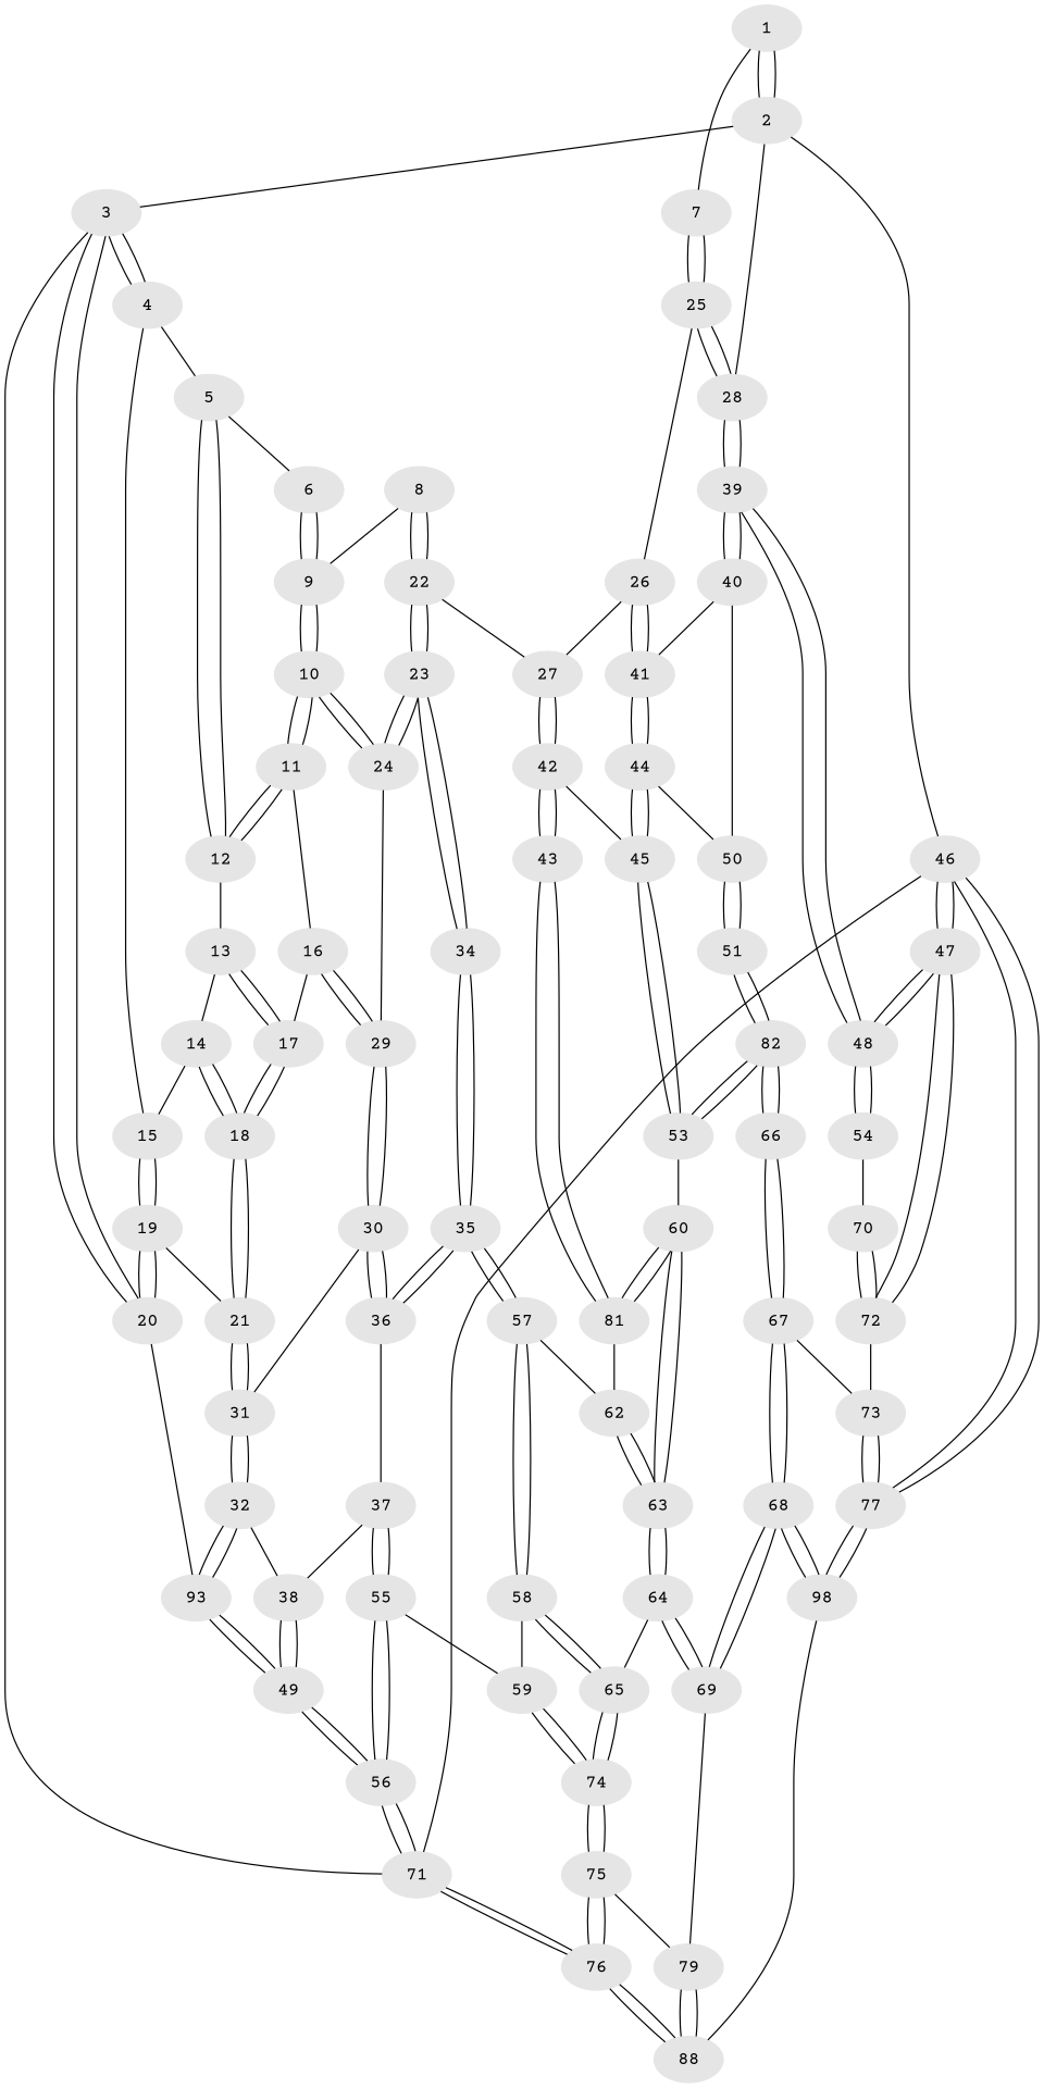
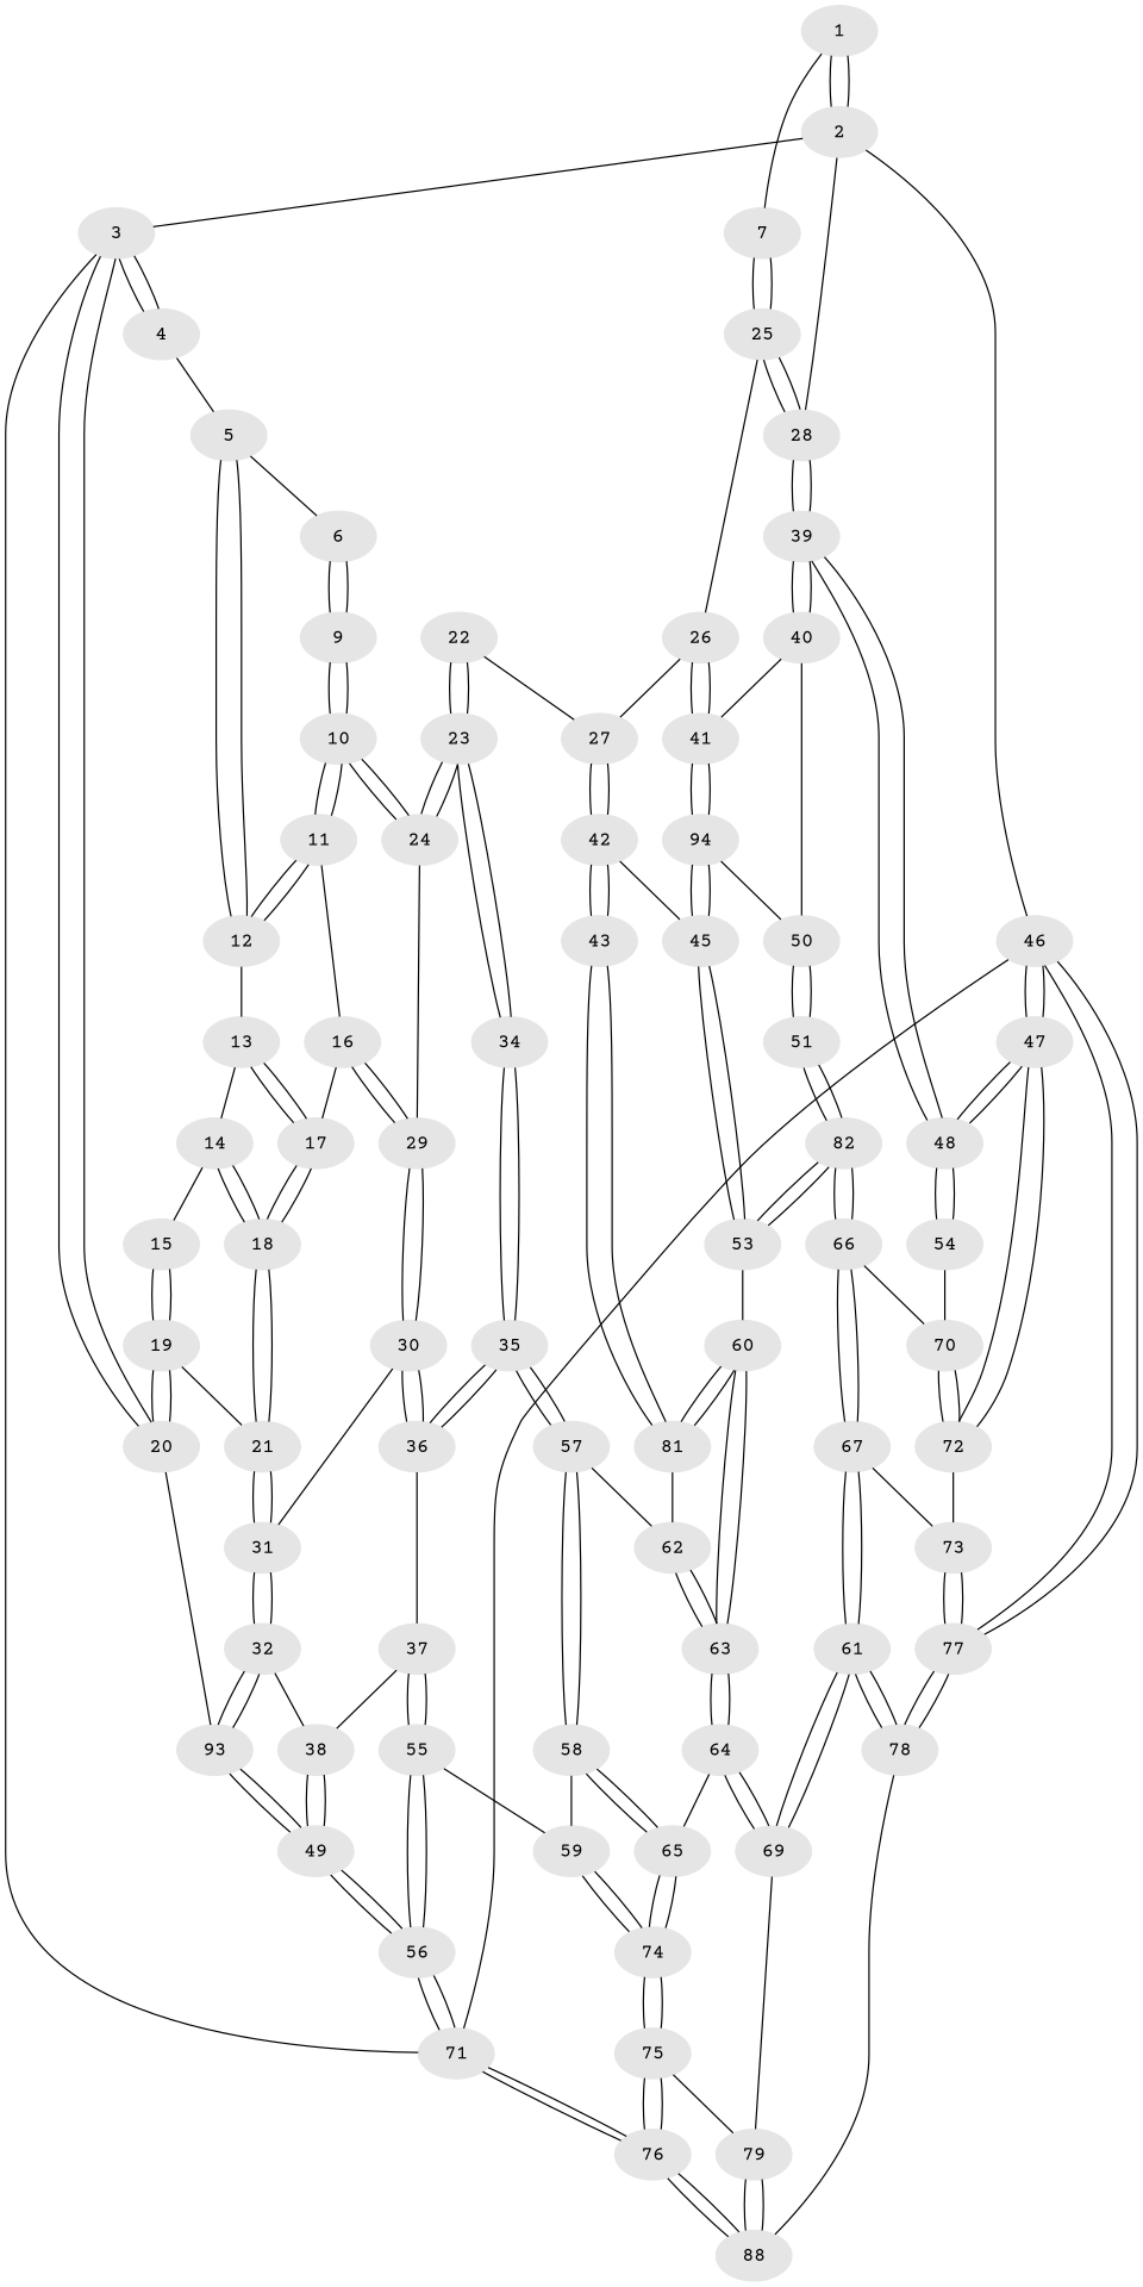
  graph {
    fontname="Courier Prime"
    node [color=gray90 fontname="Courier Prime" style=filled]
    edge [fontname="Courier Prime"]
    1
    2
    7
    3
    28
    46
    25
    4
    20
    71
    39
    47
    77
    5
    15
    n16 [label=93]
    76
    6
    12
    19
    9
    13
    10
-   8
    22
    26
    23
    27
    11
    24
    16
    29
    17
    14
    18
    21
    30
    31
    49
    32
    34
    42
    35
    41
-   44
+   44 [label=94]
    43
    45
    40
    48
    36
    37
    38
    56
    57
    n55 [label=81]
    58
    62
    55
    59
    50
    54
    51
    53
    60
    72
-   78 [label=98]
+   78
    73
    70
    n69 [label=82]
    66
    67
    63
    74
    65
    75
    64
    69
    79
-   68
+   68 [label=61]
    n80 [label=88]
    1 -- 2
    1 -- 2
    1 -- 7
    2 -- 3
    2 -- 28
    2 -- 46
    7 -- 25
    7 -- 25
    3 -- 4
    3 -- 4
    3 -- 20
    3 -- 20
    3 -- 71
    28 -- 39
    28 -- 39
    46 -- 71
    46 -- 47
    46 -- 47
    46 -- 77
    46 -- 77
    25 -- 28
    25 -- 28
    25 -- 26
    4 -- 5
-   4 -- 15
    20 -- n16
    71 -- 76
    71 -- 76
    39 -- 40
    39 -- 40
    39 -- 48
    39 -- 48
    47 -- 48
    47 -- 48
    47 -- 72
    47 -- 72
    77 -- 78
    77 -- 78
    5 -- 6
    5 -- 12
    5 -- 12
    15 -- 19
    15 -- 19
    n16 -- 49
    n16 -- 49
    76 -- n80
    76 -- n80
    6 -- 9
    6 -- 9
    12 -- 13
    19 -- 20
    19 -- 20
    19 -- 21
    9 -- 10
    9 -- 10
    13 -- 17
    13 -- 17
    13 -- 14
    10 -- 11
    10 -- 11
    10 -- 24
    10 -- 24
-   8 -- 9
-   8 -- 22
-   8 -- 22
    22 -- 23
    22 -- 23
    22 -- 27
    26 -- 27
    26 -- 41
    26 -- 41
    23 -- 24
    23 -- 24
    23 -- 34
    23 -- 34
    27 -- 42
    27 -- 42
    11 -- 12
    11 -- 12
    11 -- 16
    24 -- 29
    16 -- 29
    16 -- 29
    16 -- 17
    29 -- 30
    29 -- 30
    17 -- 18
    17 -- 18
    14 -- 15
    14 -- 18
    14 -- 18
    18 -- 21
    18 -- 21
    21 -- 31
    21 -- 31
    30 -- 31
    30 -- 36
    30 -- 36
    31 -- 32
    31 -- 32
    49 -- 56
    49 -- 56
    32 -- n16
    32 -- n16
    32 -- 38
    34 -- 35
    34 -- 35
    42 -- 43
    42 -- 43
    42 -- 45
    35 -- 36
    35 -- 36
    35 -- 57
    35 -- 57
    41 -- 44
    41 -- 44
    44 -- 45
    44 -- 45
    44 -- 50
    43 -- n55
    43 -- n55
    45 -- 53
    45 -- 53
    40 -- 41
    40 -- 50
    48 -- 54
    48 -- 54
    36 -- 37
    37 -- 38
    37 -- 55
    37 -- 55
    38 -- 49
    38 -- 49
    56 -- 71
    56 -- 71
    57 -- 58
    57 -- 58
    57 -- 62
    n55 -- 62
    58 -- 59
    58 -- 65
    58 -- 65
    62 -- 63
    62 -- 63
    55 -- 56
    55 -- 56
    55 -- 59
    59 -- 74
    59 -- 74
    50 -- 51
    50 -- 51
    54 -- 70
    51 -- n69
    51 -- n69
    53 -- 60
    60 -- n55
    60 -- n55
    60 -- 63
    60 -- 63
    72 -- 73
    78 -- n80
    73 -- 77
    73 -- 77
    70 -- 72
    70 -- 72
    n69 -- 53
    n69 -- 53
    n69 -- 66
    n69 -- 66
+   66 -- 70
    66 -- 67
    66 -- 67
    67 -- 73
    67 -- 68
    67 -- 68
    63 -- 64
    63 -- 64
    74 -- 75
    74 -- 75
    65 -- 74
    65 -- 74
    75 -- 76
    75 -- 76
    75 -- 79
    64 -- 65
    64 -- 69
    64 -- 69
    69 -- 79
    79 -- n80
    79 -- n80
    68 -- 78
    68 -- 78
    68 -- 69
    68 -- 69
  }
